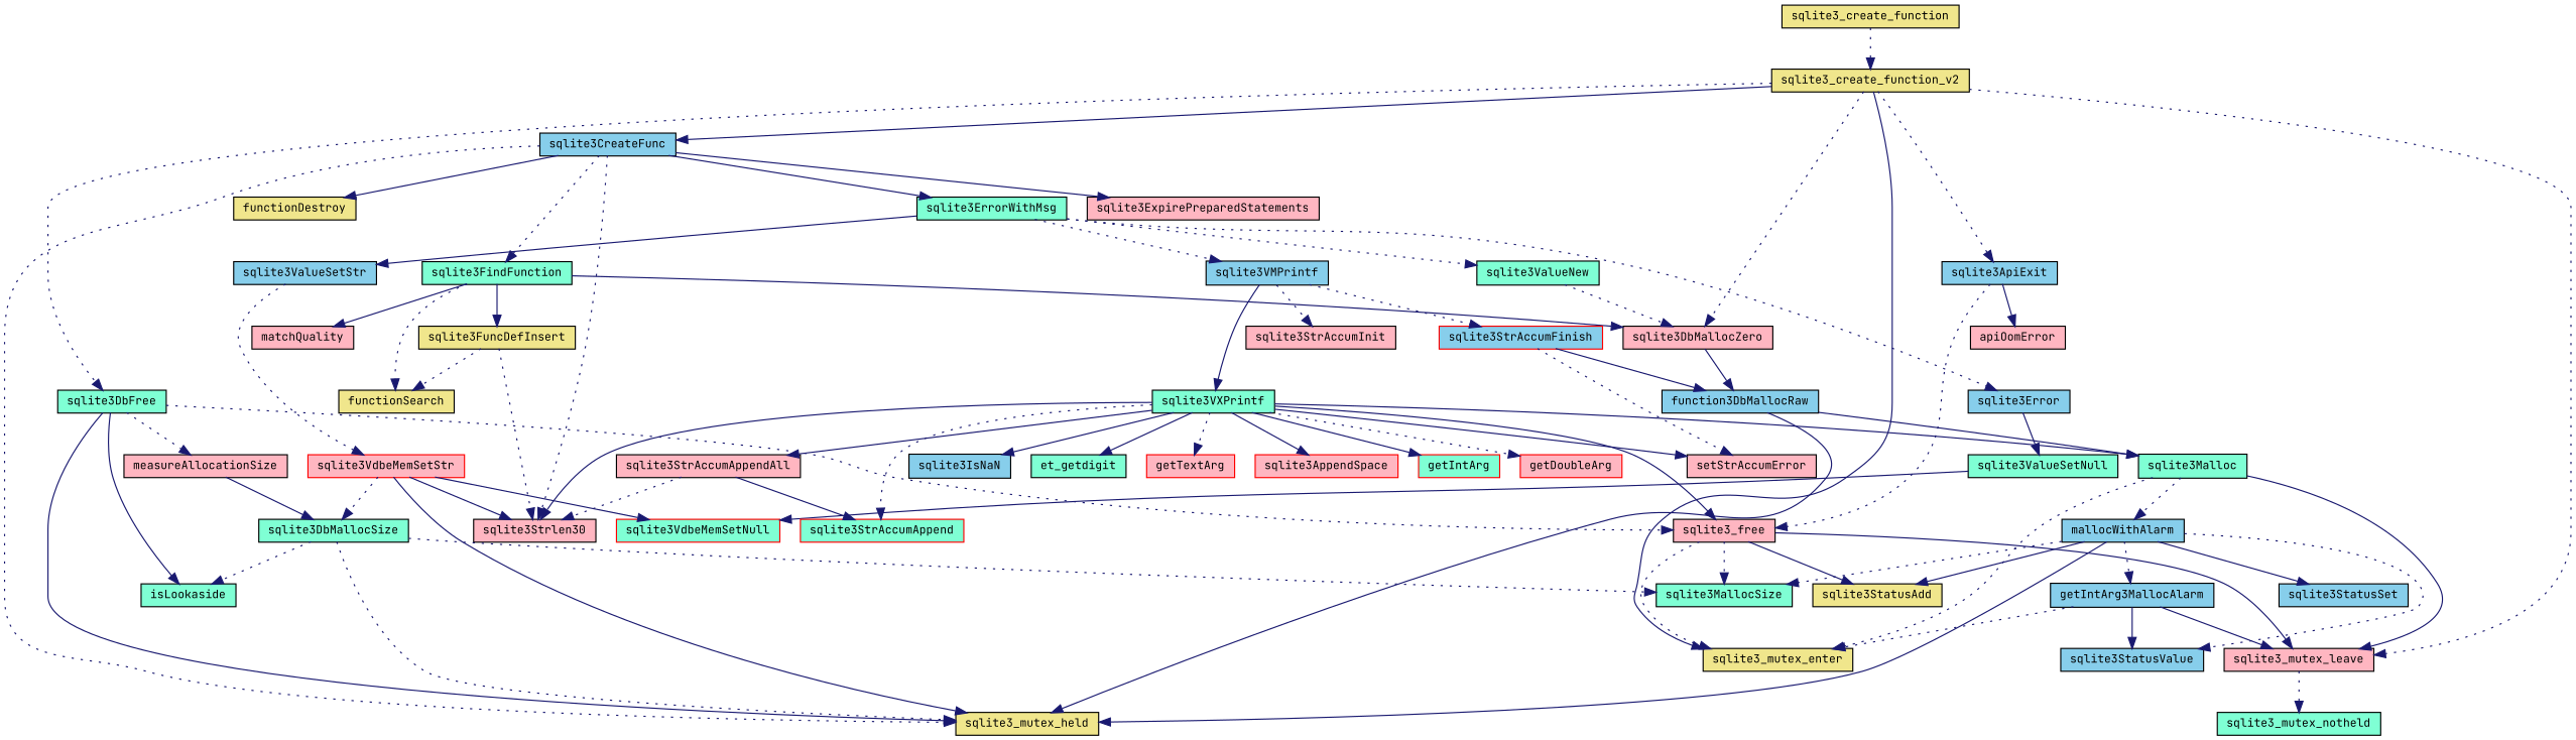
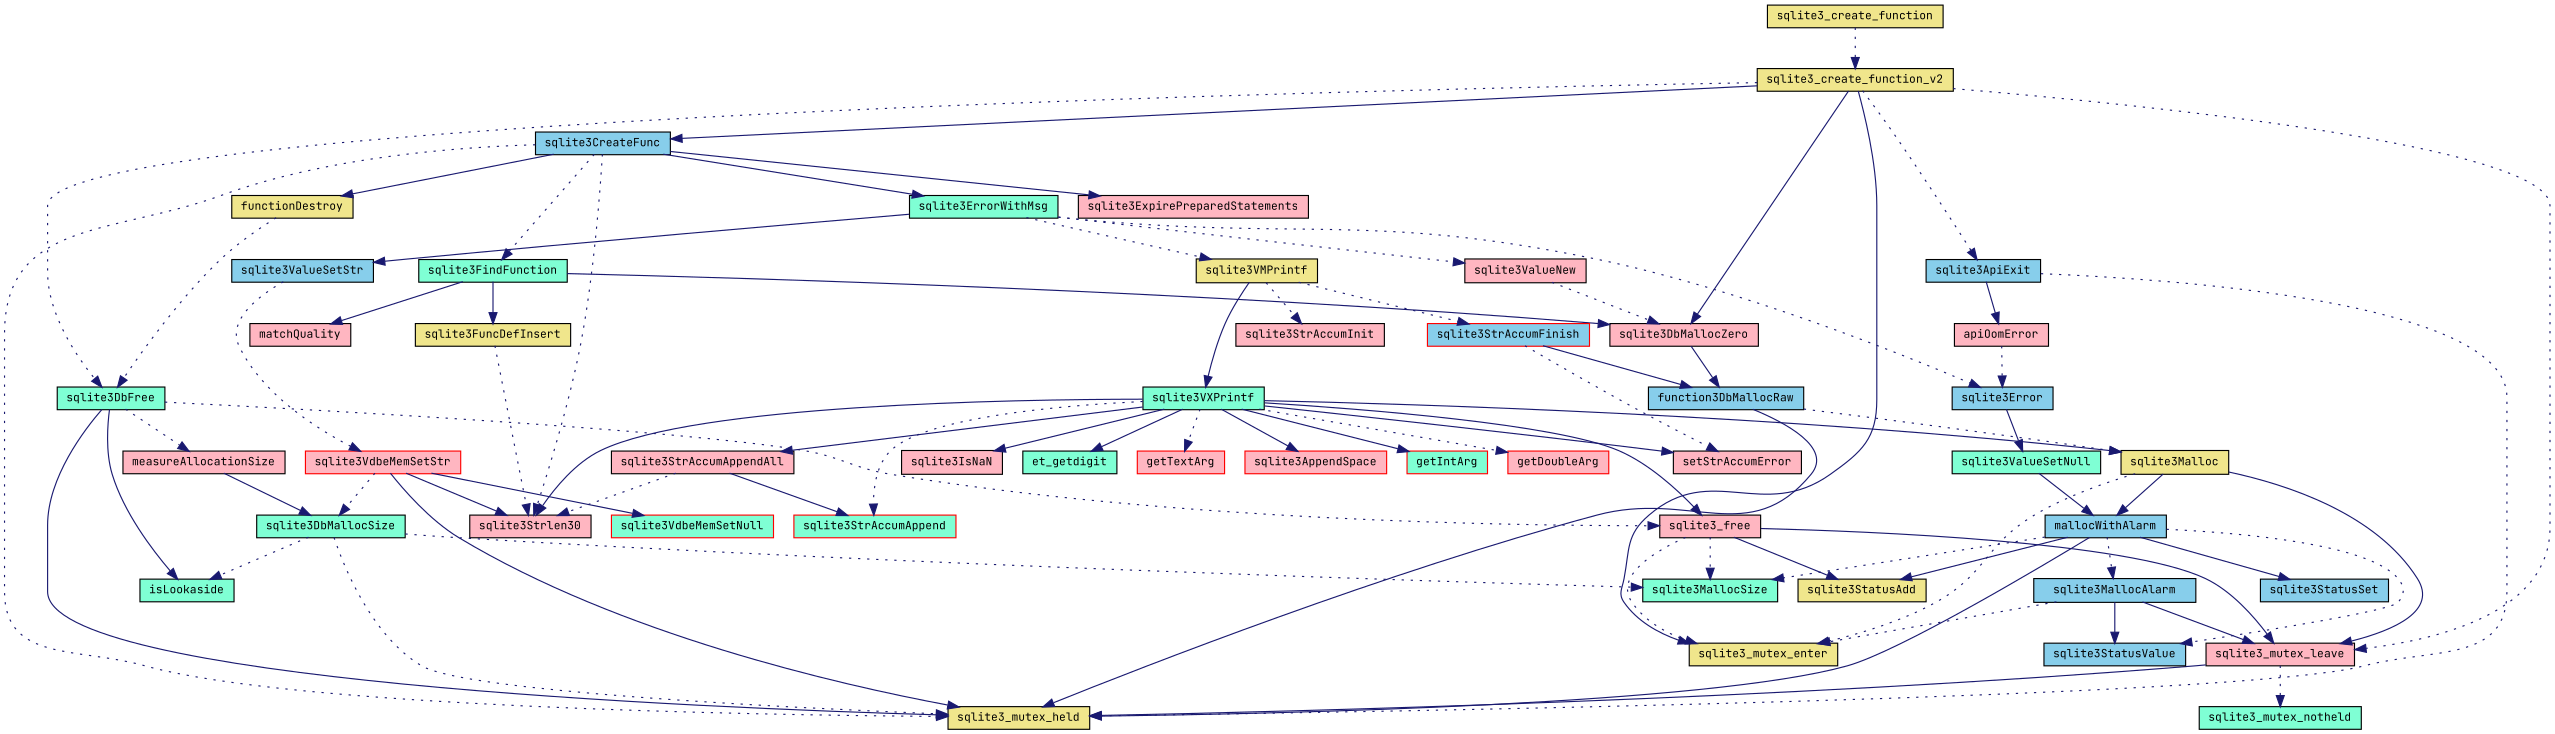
  digraph {
    fontname="JetBrains Mono"
    rankdir=TB
    node [color=black fillcolor=lightpink fontname="JetBrains Mono" fontsize=10 shape=record style=filled]
    edge [color=midnightblue fontname="JetBrains Mono" fontsize=10 labelfontname=FreeSans labelfontsize=10 style=solid]
    n1 [fillcolor=khaki fontcolor=black height=0.2 label=sqlite3_create_function width=0.4]
    n2 [fillcolor=khaki height=0.2 label=sqlite3_create_function_v2 width=0.4]
    n3 [fillcolor=khaki height=0.2 label=sqlite3_mutex_enter width=0.4]
    n4 [height=0.2 label=sqlite3DbMallocZero width=0.4]
    n5 [height=0.2 label=sqlite3_mutex_leave width=0.4]
    n6 [fillcolor=skyblue height=0.2 label=sqlite3CreateFunc width=0.4]
    n7 [fillcolor=aquamarine height=0.2 label=sqlite3DbFree width=0.4]
    n8 [fillcolor=skyblue height=0.2 label=sqlite3ApiExit width=0.4]
    n9 [fillcolor=skyblue height=0.2 label=function3DbMallocRaw width=0.4]
    n10 [fillcolor=khaki height=0.2 label=sqlite3_mutex_held width=0.4]
    n11 [fillcolor=aquamarine height=0.2 label=sqlite3_mutex_notheld width=0.4]
    n12 [height=0.2 label=sqlite3Strlen30 width=0.4]
    n13 [fillcolor=aquamarine height=0.2 label=sqlite3FindFunction width=0.4]
    n14 [fillcolor=aquamarine height=0.2 label=sqlite3ErrorWithMsg width=0.4]
    n15 [height=0.2 label=sqlite3ExpirePreparedStatements width=0.4]
    n16 [fillcolor=khaki height=0.2 label=functionDestroy width=0.4]
    n17 [height=0.2 label=sqlite3_free width=0.4]
    n18 [fillcolor=aquamarine height=0.2 label=isLookaside width=0.4]
    n19 [height=0.2 label=measureAllocationSize width=0.4]
    n20 [height=0.2 label=apiOomError width=0.4]
-   n21 [fillcolor=aquamarine height=0.2 label=sqlite3Malloc width=0.4]
+   n21 [fillcolor=khaki height=0.2 label=sqlite3Malloc width=0.4]
    n22 [fillcolor=skyblue height=0.2 label=mallocWithAlarm width=0.4]
    n23 [fillcolor=skyblue height=0.2 label=sqlite3StatusSet width=0.4]
    n24 [fillcolor=skyblue height=0.2 label=sqlite3StatusValue width=0.4]
-   n25 [fillcolor=skyblue height=0.2 label=getIntArg3MallocAlarm width=0.4]
+   n25 [fillcolor=skyblue height=0.2 label=sqlite3MallocAlarm width=0.4]
    n26 [fillcolor=aquamarine height=0.2 label=sqlite3MallocSize width=0.4]
    n27 [fillcolor=khaki height=0.2 label=sqlite3StatusAdd width=0.4]
-   n28 [fillcolor=khaki height=0.2 label=functionSearch width=0.4]
    n29 [height=0.2 label=matchQuality width=0.4]
    n30 [fillcolor=khaki height=0.2 label=sqlite3FuncDefInsert width=0.4]
    n31 [fillcolor=skyblue height=0.2 label=sqlite3Error width=0.4]
-   n32 [fillcolor=aquamarine height=0.2 label=sqlite3ValueNew width=0.4]
-   n33 [fillcolor=skyblue height=0.2 label=sqlite3VMPrintf width=0.4]
+   n32 [height=0.2 label=sqlite3ValueNew width=0.4]
+   n33 [fillcolor=khaki height=0.2 label=sqlite3VMPrintf width=0.4]
    n34 [fillcolor=skyblue height=0.2 label=sqlite3ValueSetStr width=0.4]
    n35 [fillcolor=aquamarine height=0.2 label=sqlite3ValueSetNull width=0.4]
    n36 [height=0.2 label=sqlite3StrAccumInit width=0.4]
    n37 [fillcolor=aquamarine height=0.2 label=sqlite3VXPrintf width=0.4]
    n38 [color=red fillcolor=skyblue height=0.2 label=sqlite3StrAccumFinish width=0.4]
    n39 [color=red height=0.2 label=sqlite3VdbeMemSetStr width=0.4]
    n40 [color=red fillcolor=aquamarine height=0.2 label=sqlite3VdbeMemSetNull width=0.4]
    n41 [color=red fillcolor=aquamarine height=0.2 label=sqlite3StrAccumAppend width=0.4]
    n42 [color=red fillcolor=aquamarine height=0.2 label=getIntArg width=0.4]
    n43 [height=0.2 label=setStrAccumError width=0.4]
    n44 [color=red height=0.2 label=getDoubleArg width=0.4]
-   n45 [fillcolor=skyblue height=0.2 label=sqlite3IsNaN width=0.4]
+   n45 [height=0.2 label=sqlite3IsNaN width=0.4]
    n46 [fillcolor=aquamarine height=0.2 label=et_getdigit width=0.4]
    n47 [color=red height=0.2 label=getTextArg width=0.4]
    n48 [height=0.2 label=sqlite3StrAccumAppendAll width=0.4]
    n49 [color=red height=0.2 label=sqlite3AppendSpace width=0.4]
    n50 [fillcolor=aquamarine height=0.2 label=sqlite3DbMallocSize width=0.4]
    n1 -> n2 [style=dotted]
    n2 -> n3
-   n2 -> n4 [style=dotted]
+   n2 -> n4
    n2 -> n5 [style=dotted]
    n2 -> n6
    n2 -> n7 [style=dotted]
    n2 -> n8 [style=dotted]
    n4 -> n9
+   n5 -> n10
    n5 -> n11 [style=dotted]
    n6 -> n10 [style=dotted]
    n6 -> n12 [style=dotted]
    n6 -> n13 [style=dotted]
    n6 -> n14
    n6 -> n15
    n6 -> n16
    n7 -> n10
    n7 -> n17 [style=dotted]
    n7 -> n18
    n7 -> n19 [style=dotted]
-   n8 -> n17 [style=dotted]
+   n8 -> n10 [style=dotted]
    n8 -> n20
    n9 -> n10
-   n9 -> n21
+   n9 -> n21 [style=dotted]
    n13 -> n4
-   n13 -> n28 [style=dotted]
    n13 -> n29
    n13 -> n30
    n14 -> n31 [style=dotted]
    n14 -> n32 [style=dotted]
    n14 -> n33 [style=dotted]
    n14 -> n34
+   n16 -> n7 [style=dotted]
    n17 -> n3 [style=dotted]
    n17 -> n5
    n17 -> n26 [style=dotted]
    n17 -> n27
    n19 -> n50
+   n20 -> n31 [style=dotted]
    n21 -> n3 [style=dotted]
    n21 -> n5
-   n21 -> n22 [style=dotted]
+   n21 -> n22
    n22 -> n10
    n22 -> n23
    n22 -> n24 [style=dotted]
    n22 -> n25 [style=dotted]
    n22 -> n26 [style=dotted]
    n22 -> n27
    n25 -> n3 [style=dotted]
    n25 -> n5
    n25 -> n24
    n30 -> n12 [style=dotted]
-   n30 -> n28 [style=dotted]
    n31 -> n35
    n32 -> n4 [style=dotted]
    n33 -> n36 [style=dotted]
    n33 -> n37
    n33 -> n38 [style=dotted]
    n34 -> n39 [style=dotted]
-   n35 -> n40
+   n35 -> n22
    n37 -> n12
    n37 -> n17
    n37 -> n21
    n37 -> n41 [style=dotted]
    n37 -> n42
    n37 -> n43
    n37 -> n44 [style=dotted]
    n37 -> n45
    n37 -> n46
    n37 -> n47 [style=dotted]
    n37 -> n48
    n37 -> n49
    n38 -> n9
    n38 -> n43 [style=dotted]
    n39 -> n10
    n39 -> n12
    n39 -> n40
    n39 -> n50 [style=dotted]
    n48 -> n12 [style=dotted]
    n48 -> n41
    n50 -> n10 [style=dotted]
    n50 -> n18 [style=dotted]
    n50 -> n26 [style=dotted]
  }
